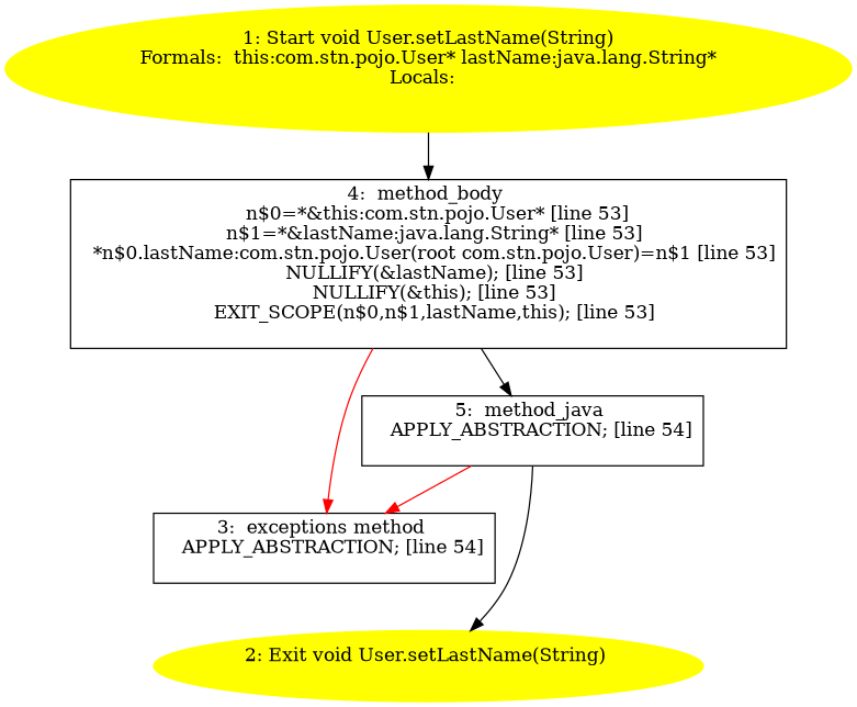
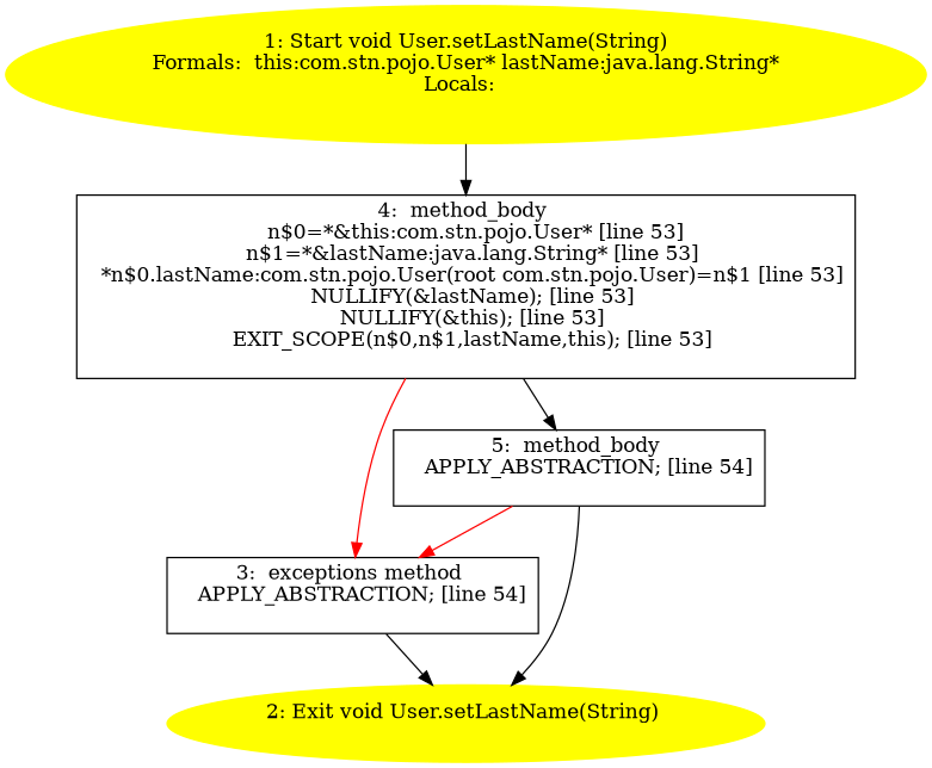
  digraph {
    node [shape=box]
    n1 [color=yellow label="1: Start void User.setLastName(String)\nFormals:  this:com.stn.pojo.User* lastName:java.lang.String*\nLocals:  \n  " style=filled shape=""]
    n2 [label="4:  method_body \n   n$0=*&this:com.stn.pojo.User* [line 53]\n  n$1=*&lastName:java.lang.String* [line 53]\n  *n$0.lastName:com.stn.pojo.User(root com.stn.pojo.User)=n$1 [line 53]\n  NULLIFY(&lastName); [line 53]\n  NULLIFY(&this); [line 53]\n  EXIT_SCOPE(n$0,n$1,lastName,this); [line 53]\n "]
    n3 [label="3:  exceptions method \n   APPLY_ABSTRACTION; [line 54]\n "]
-   n4 [label="5:  method_java \n   APPLY_ABSTRACTION; [line 54]\n "]
+   n4 [label="5:  method_body \n   APPLY_ABSTRACTION; [line 54]\n "]
    n5 [color=yellow label="2: Exit void User.setLastName(String) \n  " style=filled shape=""]
    n1 -> n2
    n2 -> n3 [color=red]
    n2 -> n4
+   n3 -> n5
    n4 -> n3 [color=red]
    n4 -> n5
  }
